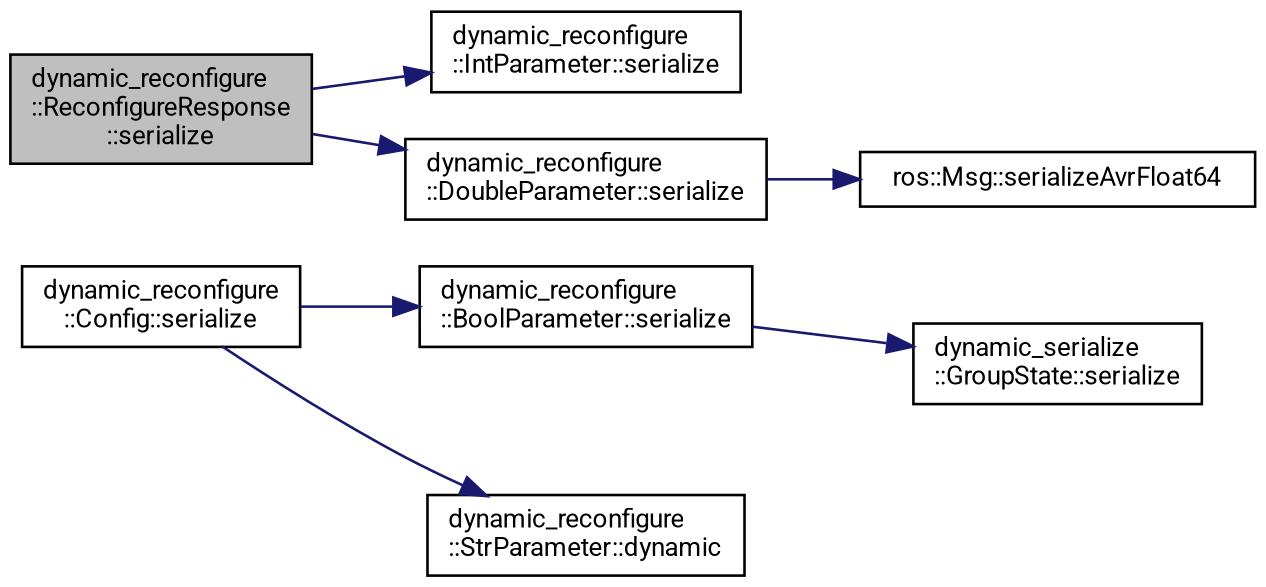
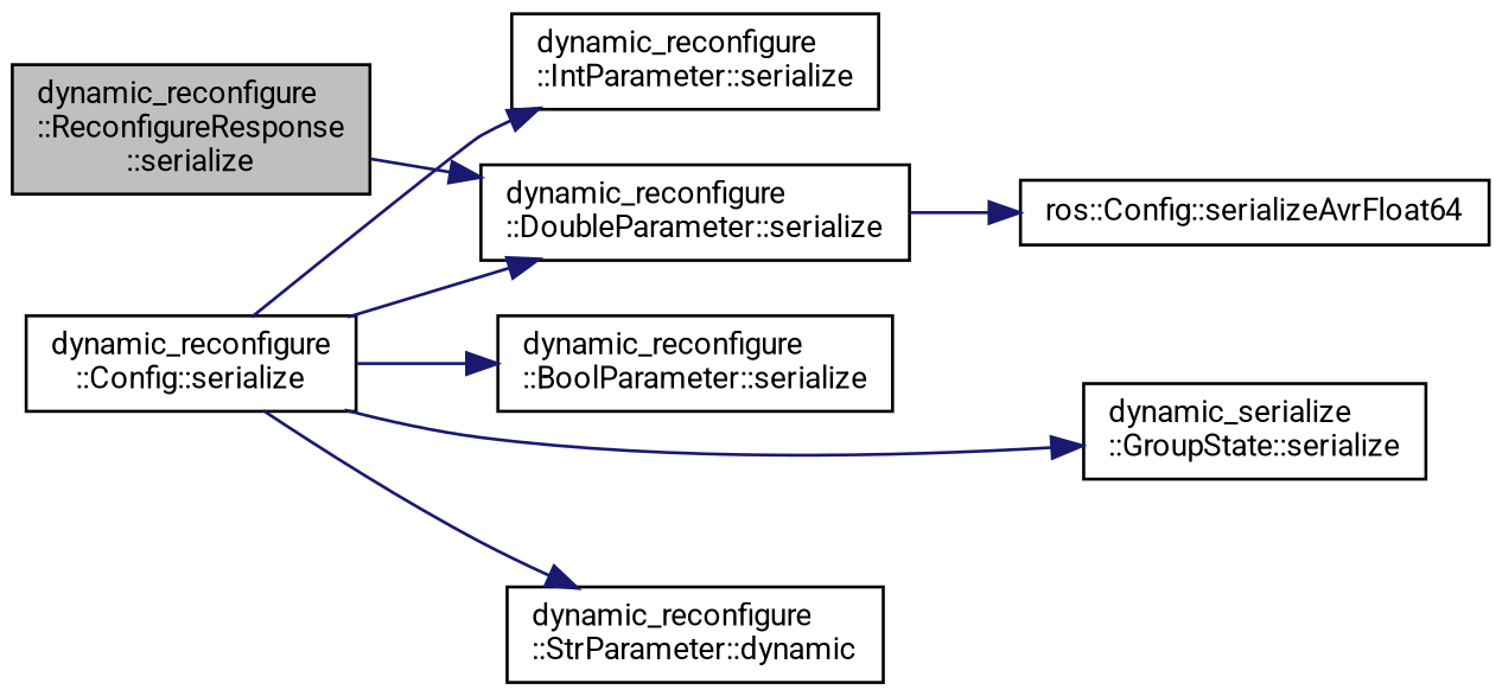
  digraph {
    fontname=Roboto
    rankdir=LR
    node [color=black fillcolor=white fontname=Roboto fontsize=10 shape=record style=filled]
    edge [color=midnightblue fontname=Roboto fontsize=10 labelfontname=Helvetica labelfontsize=10 style=solid]
    n1 [fillcolor=grey75 fontcolor=black height=0.2 label="dynamic_reconfigure\l::ReconfigureResponse\l::serialize" width=0.4]
    n2 [height=0.2 label="dynamic_reconfigure\l::DoubleParameter::serialize" width=0.4]
    n3 [height=0.2 label="dynamic_reconfigure\l::Config::serialize" width=0.4]
    n4 [height=0.2 label="dynamic_reconfigure\l::BoolParameter::serialize" width=0.4]
    n5 [height=0.2 label="dynamic_reconfigure\l::IntParameter::serialize" width=0.4]
    n6 [height=0.2 label="dynamic_reconfigure\l::StrParameter::dynamic" width=0.4]
    n7 [height=0.2 label="dynamic_serialize\l::GroupState::serialize" width=0.4]
-   n8 [height=0.2 label="ros::Msg::serializeAvrFloat64" width=0.4]
+   n8 [height=0.2 label="ros::Config::serializeAvrFloat64" width=0.4]
    n1 -> n2
    n2 -> n8
+   n3 -> n2
    n3 -> n4
-   n1 -> n5
+   n3 -> n5
    n3 -> n6
-   n4 -> n7
+   n3 -> n7
  }
